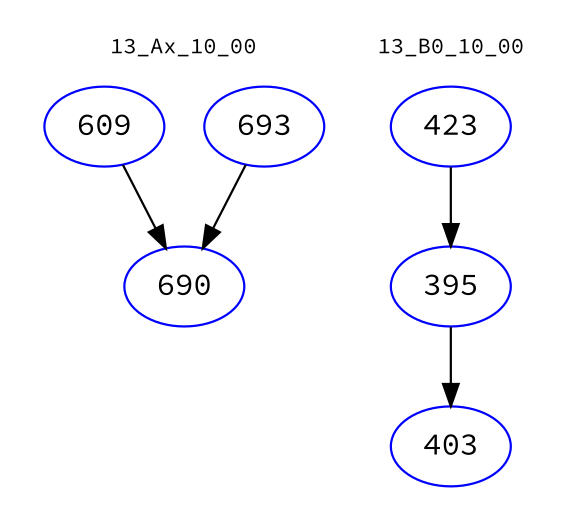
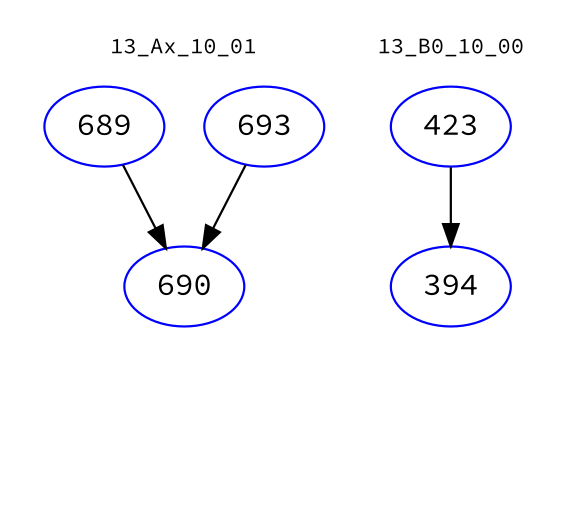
  digraph {
    fontname="Source Code Pro"
    node [color=blue fontname="Source Code Pro"]
    edge [color=black fontname="Source Code Pro"]
    n1 [label=693]
-   n2 [label=609]
+   n2 [label=689]
    n3 [label=690]
    n4 [label=423]
-   n5 [label=395]
-   n6 [label=403]
+   n5 [label=394]
    subgraph cluster_1 {
      color=white
      fontsize=10
-     label="13_Ax_10_00"
+     label="13_Ax_10_01"
      n1
      n2
      n3
    }
    subgraph cluster_2 {
      color=white
      fontsize=10
      label="13_B0_10_00"
      n4
      n5
-     n6
    }
    n1 -> n3
    n2 -> n3
    n4 -> n5
-   n5 -> n6
  }
